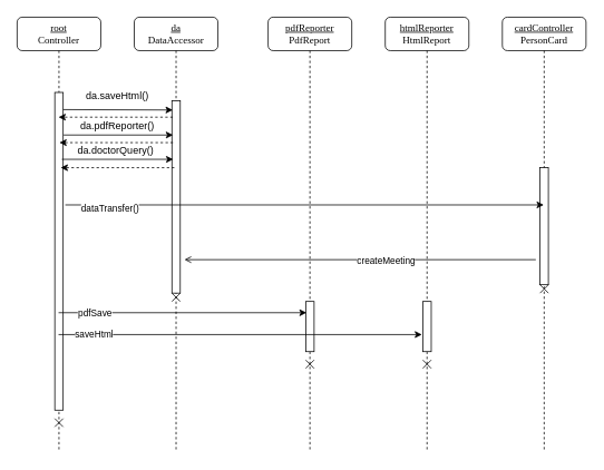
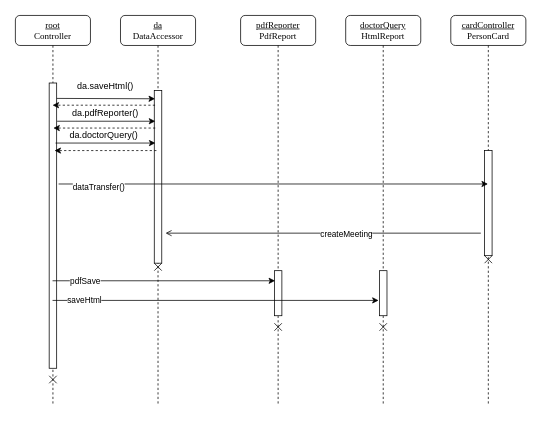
  <mxCell id="0" />
  <mxCell id="1" parent="0" />
  <mxCell id="2" value="&lt;u&gt;da&lt;/u&gt;&lt;br&gt;DataAccessor" style="shape=umlLifeline;perimeter=lifelinePerimeter;whiteSpace=wrap;html=1;container=1;collapsible=0;recursiveResize=0;outlineConnect=0;rounded=1;shadow=0;comic=0;labelBackgroundColor=none;strokeWidth=1;fontFamily=Verdana;fontSize=12;align=center;" parent="1" vertex="1"><mxGeometry x="160" y="20" width="100" height="520" as="geometry" /></mxCell>
  <mxCell id="3" value="" style="html=1;points=[];perimeter=orthogonalPerimeter;rounded=0;shadow=0;comic=0;labelBackgroundColor=none;strokeWidth=1;fontFamily=Verdana;fontSize=12;align=center;" parent="2" vertex="1"><mxGeometry x="45" y="100" width="10" height="230" as="geometry" /></mxCell>
  <mxCell id="4" value="" style="group" parent="2" vertex="1" connectable="0"><mxGeometry x="45" y="330" width="10" height="10" as="geometry" /></mxCell>
  <mxCell id="5" value="" style="endArrow=none;html=1;" parent="4" edge="1"><mxGeometry width="50" height="50" relative="1" as="geometry"><mxPoint x="10" as="sourcePoint" /><mxPoint y="10" as="targetPoint" /></mxGeometry></mxCell>
  <mxCell id="6" value="" style="endArrow=none;html=1;" parent="4" edge="1"><mxGeometry width="50" height="50" relative="1" as="geometry"><mxPoint x="10" y="10" as="sourcePoint" /><mxPoint as="targetPoint" /></mxGeometry></mxCell>
  <mxCell id="7" value="&lt;u&gt;pdfReporter&lt;/u&gt;&lt;br&gt;PdfReport" style="shape=umlLifeline;perimeter=lifelinePerimeter;whiteSpace=wrap;html=1;container=1;collapsible=0;recursiveResize=0;outlineConnect=0;rounded=1;shadow=0;comic=0;labelBackgroundColor=none;strokeWidth=1;fontFamily=Verdana;fontSize=12;align=center;" parent="1" vertex="1"><mxGeometry x="320" y="20" width="100" height="520" as="geometry" /></mxCell>
  <mxCell id="8" value="" style="html=1;points=[];perimeter=orthogonalPerimeter;rounded=0;shadow=0;comic=0;labelBackgroundColor=none;strokeWidth=1;fontFamily=Verdana;fontSize=12;align=center;" parent="7" vertex="1"><mxGeometry x="45" y="340" width="10" height="60" as="geometry" /></mxCell>
  <mxCell id="9" value="" style="group" parent="7" vertex="1" connectable="0"><mxGeometry x="45" y="410" width="10" height="10" as="geometry" /></mxCell>
  <mxCell id="10" value="" style="endArrow=none;html=1;" parent="9" edge="1"><mxGeometry width="50" height="50" relative="1" as="geometry"><mxPoint x="10" as="sourcePoint" /><mxPoint y="10" as="targetPoint" /></mxGeometry></mxCell>
  <mxCell id="11" value="" style="endArrow=none;html=1;" parent="9" edge="1"><mxGeometry width="50" height="50" relative="1" as="geometry"><mxPoint x="10" y="10" as="sourcePoint" /><mxPoint as="targetPoint" /></mxGeometry></mxCell>
- <mxCell id="12" value="&lt;u&gt;htmlReporter&lt;br&gt;&lt;/u&gt;HtmlReport" style="shape=umlLifeline;perimeter=lifelinePerimeter;whiteSpace=wrap;html=1;container=1;collapsible=0;recursiveResize=0;outlineConnect=0;rounded=1;shadow=0;comic=0;labelBackgroundColor=none;strokeWidth=1;fontFamily=Verdana;fontSize=12;align=center;" parent="1" vertex="1"><mxGeometry x="460" y="20" width="100" height="520" as="geometry" /></mxCell>
+ <mxCell id="12" value="&lt;u&gt;doctorQuery&lt;br&gt;&lt;/u&gt;HtmlReport" style="shape=umlLifeline;perimeter=lifelinePerimeter;whiteSpace=wrap;html=1;container=1;collapsible=0;recursiveResize=0;outlineConnect=0;rounded=1;shadow=0;comic=0;labelBackgroundColor=none;strokeWidth=1;fontFamily=Verdana;fontSize=12;align=center;" parent="1" vertex="1"><mxGeometry x="460" y="20" width="100" height="520" as="geometry" /></mxCell>
  <mxCell id="13" value="" style="html=1;points=[];perimeter=orthogonalPerimeter;rounded=0;shadow=0;comic=0;labelBackgroundColor=none;strokeWidth=1;fontFamily=Verdana;fontSize=12;align=center;" parent="12" vertex="1"><mxGeometry x="45" y="340" width="10" height="60" as="geometry" /></mxCell>
  <mxCell id="14" value="" style="group" parent="12" vertex="1" connectable="0"><mxGeometry x="45" y="410" width="10" height="10" as="geometry" /></mxCell>
  <mxCell id="15" value="" style="endArrow=none;html=1;" parent="14" edge="1"><mxGeometry width="50" height="50" relative="1" as="geometry"><mxPoint x="10" as="sourcePoint" /><mxPoint y="10" as="targetPoint" /></mxGeometry></mxCell>
  <mxCell id="16" value="" style="endArrow=none;html=1;" parent="14" edge="1"><mxGeometry width="50" height="50" relative="1" as="geometry"><mxPoint x="10" y="10" as="sourcePoint" /><mxPoint as="targetPoint" /></mxGeometry></mxCell>
  <mxCell id="17" value="&lt;u&gt;cardController&lt;/u&gt;&lt;br&gt;PersonCard" style="shape=umlLifeline;perimeter=lifelinePerimeter;whiteSpace=wrap;html=1;container=1;collapsible=0;recursiveResize=0;outlineConnect=0;rounded=1;shadow=0;comic=0;labelBackgroundColor=none;strokeWidth=1;fontFamily=Verdana;fontSize=12;align=center;" parent="1" vertex="1"><mxGeometry x="600" y="20" width="100" height="520" as="geometry" /></mxCell>
  <mxCell id="18" value="" style="html=1;points=[];perimeter=orthogonalPerimeter;rounded=0;shadow=0;comic=0;labelBackgroundColor=none;strokeWidth=1;fontFamily=Verdana;fontSize=12;align=center;" parent="17" vertex="1"><mxGeometry x="45" y="180" width="10" height="140" as="geometry" /></mxCell>
  <mxCell id="19" value="" style="group" parent="17" vertex="1" connectable="0"><mxGeometry x="45" y="320" width="10" height="10" as="geometry" /></mxCell>
  <mxCell id="20" value="" style="endArrow=none;html=1;" parent="19" edge="1"><mxGeometry width="50" height="50" relative="1" as="geometry"><mxPoint x="10" as="sourcePoint" /><mxPoint y="10" as="targetPoint" /></mxGeometry></mxCell>
  <mxCell id="21" value="" style="endArrow=none;html=1;" parent="19" edge="1"><mxGeometry width="50" height="50" relative="1" as="geometry"><mxPoint x="10" y="10" as="sourcePoint" /><mxPoint as="targetPoint" /></mxGeometry></mxCell>
  <mxCell id="22" value="&lt;u&gt;root&lt;/u&gt;&lt;br&gt;Controller" style="shape=umlLifeline;perimeter=lifelinePerimeter;whiteSpace=wrap;html=1;container=1;collapsible=0;recursiveResize=0;outlineConnect=0;rounded=1;shadow=0;comic=0;labelBackgroundColor=none;strokeWidth=1;fontFamily=Verdana;fontSize=12;align=center;" parent="1" vertex="1"><mxGeometry x="20" y="20" width="100" height="520" as="geometry" /></mxCell>
  <mxCell id="23" value="" style="html=1;points=[];perimeter=orthogonalPerimeter;rounded=0;shadow=0;comic=0;labelBackgroundColor=none;strokeWidth=1;fontFamily=Verdana;fontSize=12;align=center;" parent="22" vertex="1"><mxGeometry x="45" y="90" width="10" height="380" as="geometry" /></mxCell>
  <mxCell id="24" value="" style="group" vertex="1" connectable="0" parent="22"><mxGeometry x="45" y="480" width="10" height="10" as="geometry" /></mxCell>
  <mxCell id="25" value="" style="endArrow=none;html=1;" edge="1" parent="24"><mxGeometry width="50" height="50" relative="1" as="geometry"><mxPoint x="10" as="sourcePoint" /><mxPoint y="10" as="targetPoint" /></mxGeometry></mxCell>
  <mxCell id="26" value="" style="endArrow=none;html=1;" edge="1" parent="24"><mxGeometry width="50" height="50" relative="1" as="geometry"><mxPoint x="10" y="10" as="sourcePoint" /><mxPoint as="targetPoint" /></mxGeometry></mxCell>
  <mxCell id="27" value="" style="endArrow=classic;html=1;exitX=1.012;exitY=0.054;exitDx=0;exitDy=0;exitPerimeter=0;" parent="1" source="23" edge="1"><mxGeometry width="50" height="50" relative="1" as="geometry"><mxPoint x="80" y="131" as="sourcePoint" /><mxPoint x="206" y="131" as="targetPoint" /></mxGeometry></mxCell>
  <mxCell id="28" value="da.saveHtml()&lt;br&gt;" style="text;html=1;strokeColor=none;fillColor=none;align=center;verticalAlign=middle;whiteSpace=wrap;rounded=0;" parent="1" vertex="1"><mxGeometry x="120" y="110" width="40" height="10" as="geometry" /></mxCell>
  <mxCell id="29" value="da.pdfReporter()" style="text;html=1;strokeColor=none;fillColor=none;align=center;verticalAlign=middle;whiteSpace=wrap;rounded=0;" parent="1" vertex="1"><mxGeometry x="120" y="140" width="40" height="20" as="geometry" /></mxCell>
  <mxCell id="30" value="da.doctorQuery()" style="text;html=1;strokeColor=none;fillColor=none;align=center;verticalAlign=middle;whiteSpace=wrap;rounded=0;" parent="1" vertex="1"><mxGeometry x="118.46" y="170" width="40" height="20" as="geometry" /></mxCell>
  <mxCell id="31" value="" style="endArrow=classic;html=1;entryX=0.133;entryY=0.178;entryDx=0;entryDy=0;entryPerimeter=0;exitX=1.058;exitY=0.134;exitDx=0;exitDy=0;exitPerimeter=0;" parent="1" source="23" target="3" edge="1"><mxGeometry width="50" height="50" relative="1" as="geometry"><mxPoint x="80" y="161" as="sourcePoint" /><mxPoint x="200" y="160" as="targetPoint" /></mxGeometry></mxCell>
  <mxCell id="32" value="" style="endArrow=classic;html=1;entryX=0.133;entryY=0.178;entryDx=0;entryDy=0;entryPerimeter=0;" parent="1" edge="1"><mxGeometry width="50" height="50" relative="1" as="geometry"><mxPoint x="73.46" y="190" as="sourcePoint" /><mxPoint x="206.54" y="190" as="targetPoint" /></mxGeometry></mxCell>
  <mxCell id="33" value="" style="endArrow=classic;html=1;entryX=0.093;entryY=0.224;entryDx=0;entryDy=0;entryPerimeter=0;" parent="1" source="22" target="8" edge="1"><mxGeometry width="50" height="50" relative="1" as="geometry"><mxPoint x="320" y="450" as="sourcePoint" /><mxPoint x="370" y="400" as="targetPoint" /></mxGeometry></mxCell>
  <mxCell id="34" value="pdfSave" style="edgeLabel;html=1;align=center;verticalAlign=middle;resizable=0;points=[];" parent="33" vertex="1" connectable="0"><mxGeometry x="-0.675" relative="1" as="geometry"><mxPoint x="-4.8" as="offset" /></mxGeometry></mxCell>
  <mxCell id="35" value="" style="endArrow=classic;html=1;entryX=-0.114;entryY=0.66;entryDx=0;entryDy=0;entryPerimeter=0;" parent="1" source="22" target="13" edge="1"><mxGeometry width="50" height="50" relative="1" as="geometry"><mxPoint x="70" y="390" as="sourcePoint" /><mxPoint x="490" y="397" as="targetPoint" /></mxGeometry></mxCell>
  <mxCell id="36" value="saveHtml" style="edgeLabel;html=1;align=center;verticalAlign=middle;resizable=0;points=[];" parent="35" vertex="1" connectable="0"><mxGeometry x="-0.675" relative="1" as="geometry"><mxPoint x="-28.57" as="offset" /></mxGeometry></mxCell>
  <mxCell id="37" value="" style="endArrow=classic;html=1;exitX=1.257;exitY=0.354;exitDx=0;exitDy=0;exitPerimeter=0;" parent="1" source="23" target="17" edge="1"><mxGeometry width="50" height="50" relative="1" as="geometry"><mxPoint x="370" y="420" as="sourcePoint" /><mxPoint x="640" y="266" as="targetPoint" /></mxGeometry></mxCell>
  <mxCell id="38" value="dataTransfer()" style="edgeLabel;html=1;align=center;verticalAlign=middle;resizable=0;points=[];" parent="37" vertex="1" connectable="0"><mxGeometry x="-0.86" y="-3" relative="1" as="geometry"><mxPoint x="12.43" y="1.24" as="offset" /></mxGeometry></mxCell>
  <mxCell id="39" value="" style="endArrow=open;html=1;endFill=0;" parent="1" edge="1"><mxGeometry width="50" height="50" relative="1" as="geometry"><mxPoint x="640" y="310" as="sourcePoint" /><mxPoint x="220" y="310" as="targetPoint" /></mxGeometry></mxCell>
  <mxCell id="40" value="createMeeting" style="edgeLabel;html=1;align=center;verticalAlign=middle;resizable=0;points=[];" parent="39" vertex="1" connectable="0"><mxGeometry x="-0.129" y="3" relative="1" as="geometry"><mxPoint x="3.33" y="-3" as="offset" /></mxGeometry></mxCell>
  <mxCell id="41" value="" style="endArrow=classic;html=1;exitX=0.105;exitY=0.085;exitDx=0;exitDy=0;exitPerimeter=0;dashed=1;" edge="1" parent="1" source="3" target="22"><mxGeometry width="50" height="50" relative="1" as="geometry"><mxPoint x="85.12" y="140.52" as="sourcePoint" /><mxPoint x="216" y="141" as="targetPoint" /></mxGeometry></mxCell>
  <mxCell id="42" value="" style="endArrow=classic;html=1;exitX=0.105;exitY=0.085;exitDx=0;exitDy=0;exitPerimeter=0;dashed=1;" edge="1" parent="1"><mxGeometry width="50" height="50" relative="1" as="geometry"><mxPoint x="206.35" y="170" as="sourcePoint" /><mxPoint x="70.567" y="170" as="targetPoint" /></mxGeometry></mxCell>
  <mxCell id="43" value="" style="endArrow=classic;html=1;exitX=0.105;exitY=0.085;exitDx=0;exitDy=0;exitPerimeter=0;dashed=1;" edge="1" parent="1"><mxGeometry width="50" height="50" relative="1" as="geometry"><mxPoint x="207.89" y="200" as="sourcePoint" /><mxPoint x="72.107" y="200" as="targetPoint" /></mxGeometry></mxCell>
